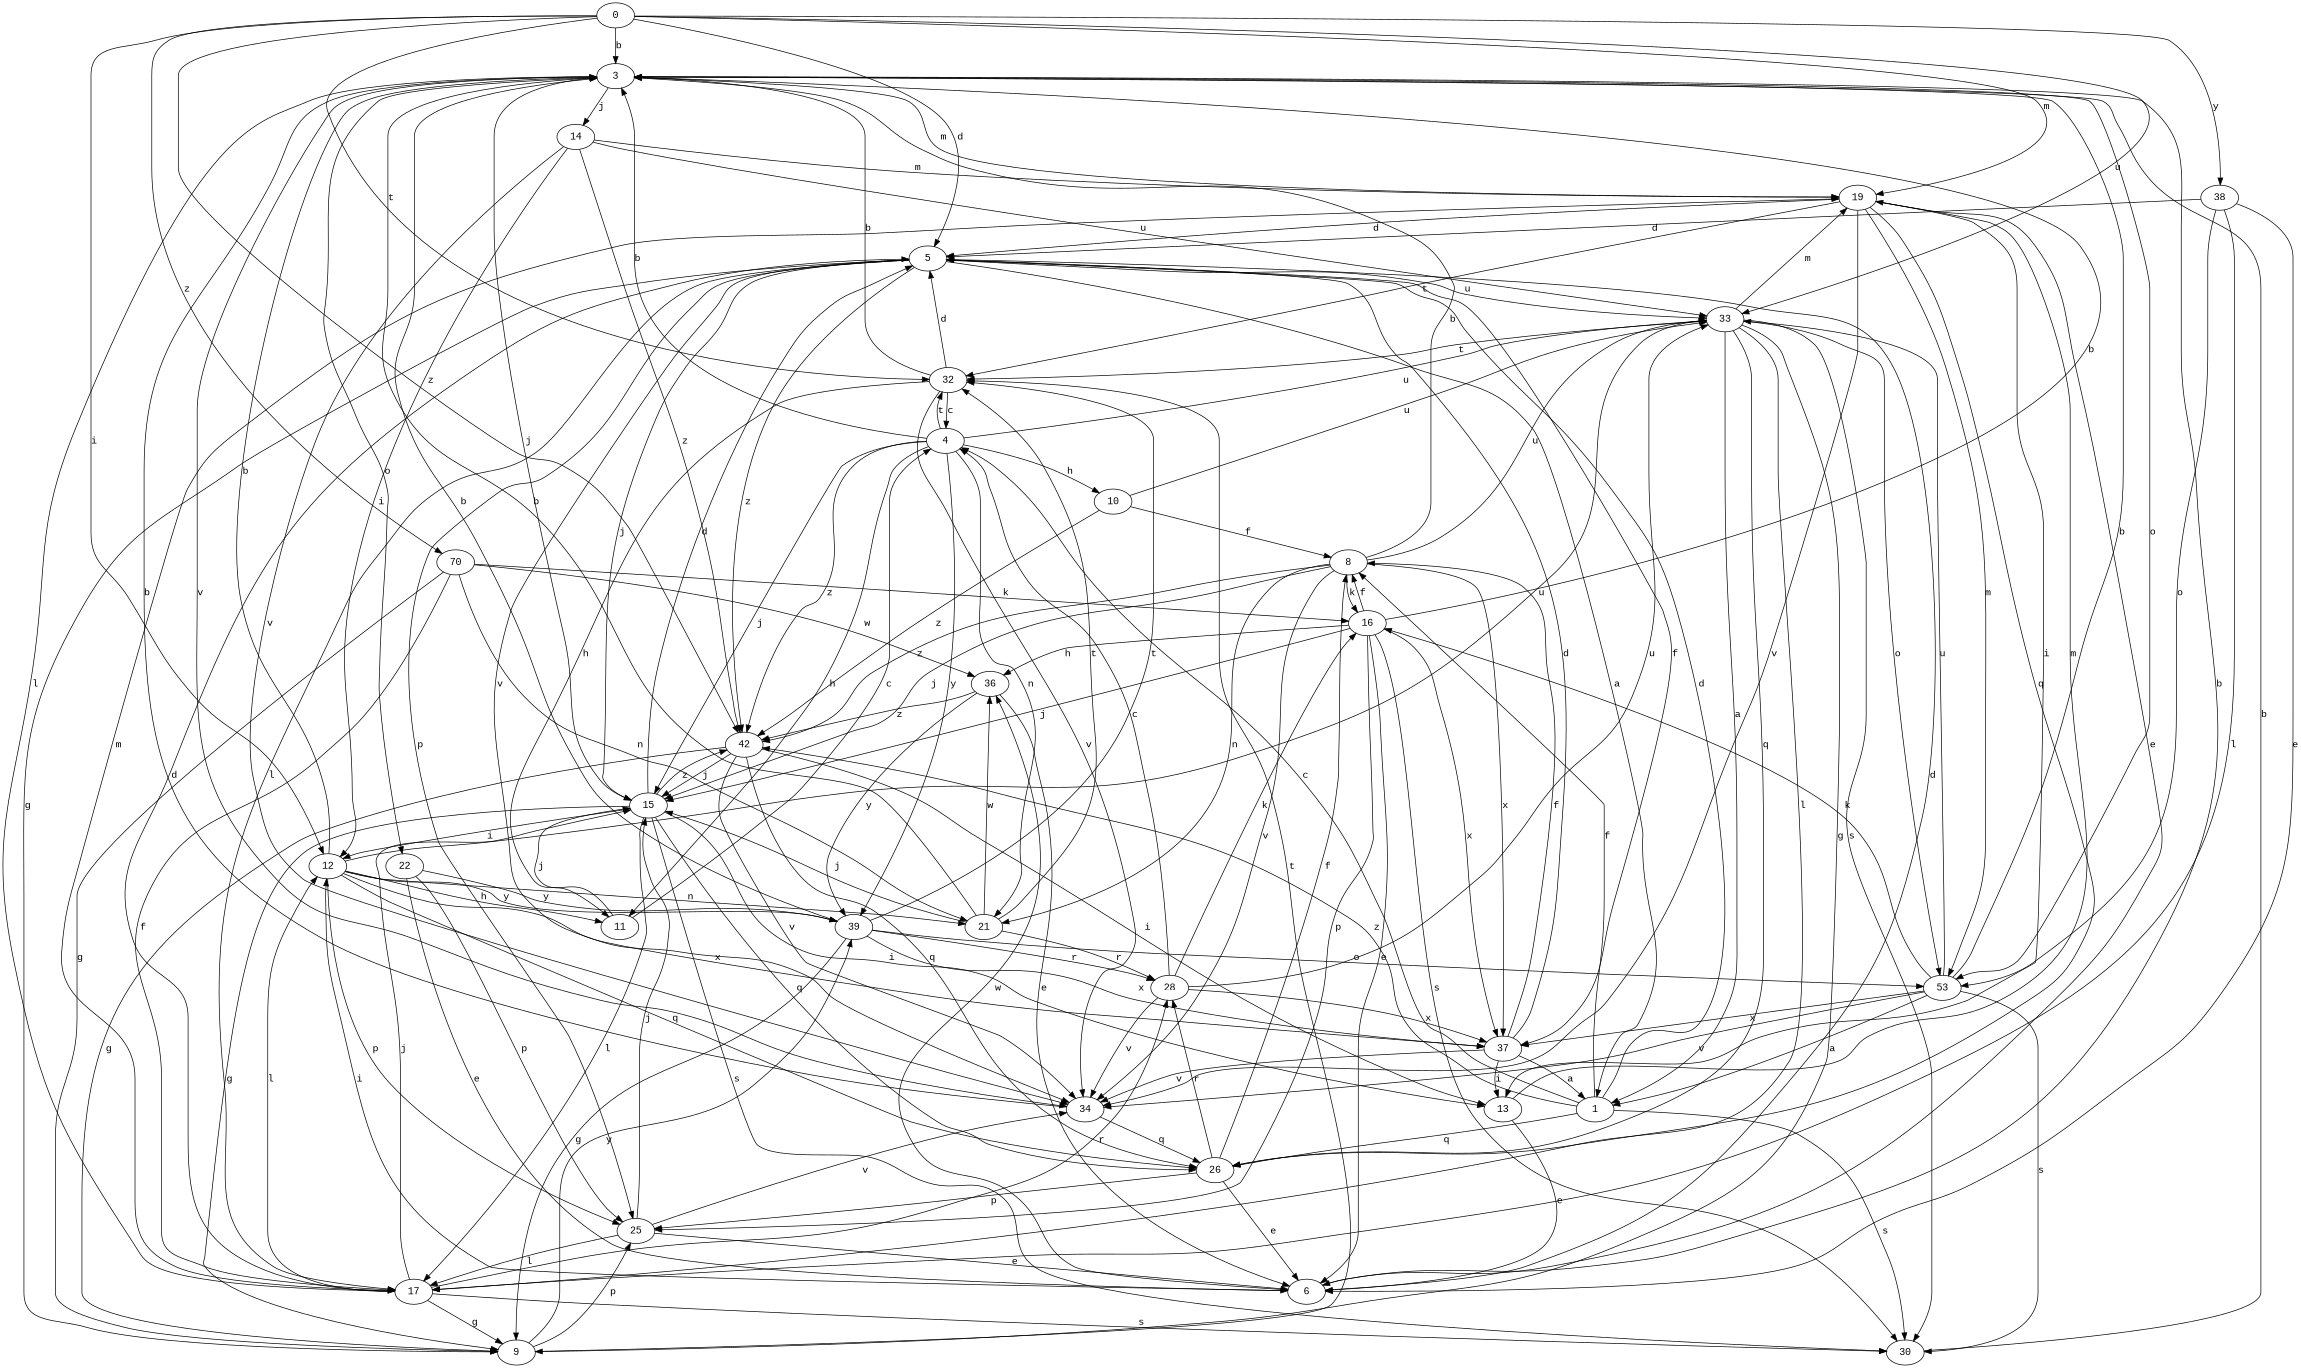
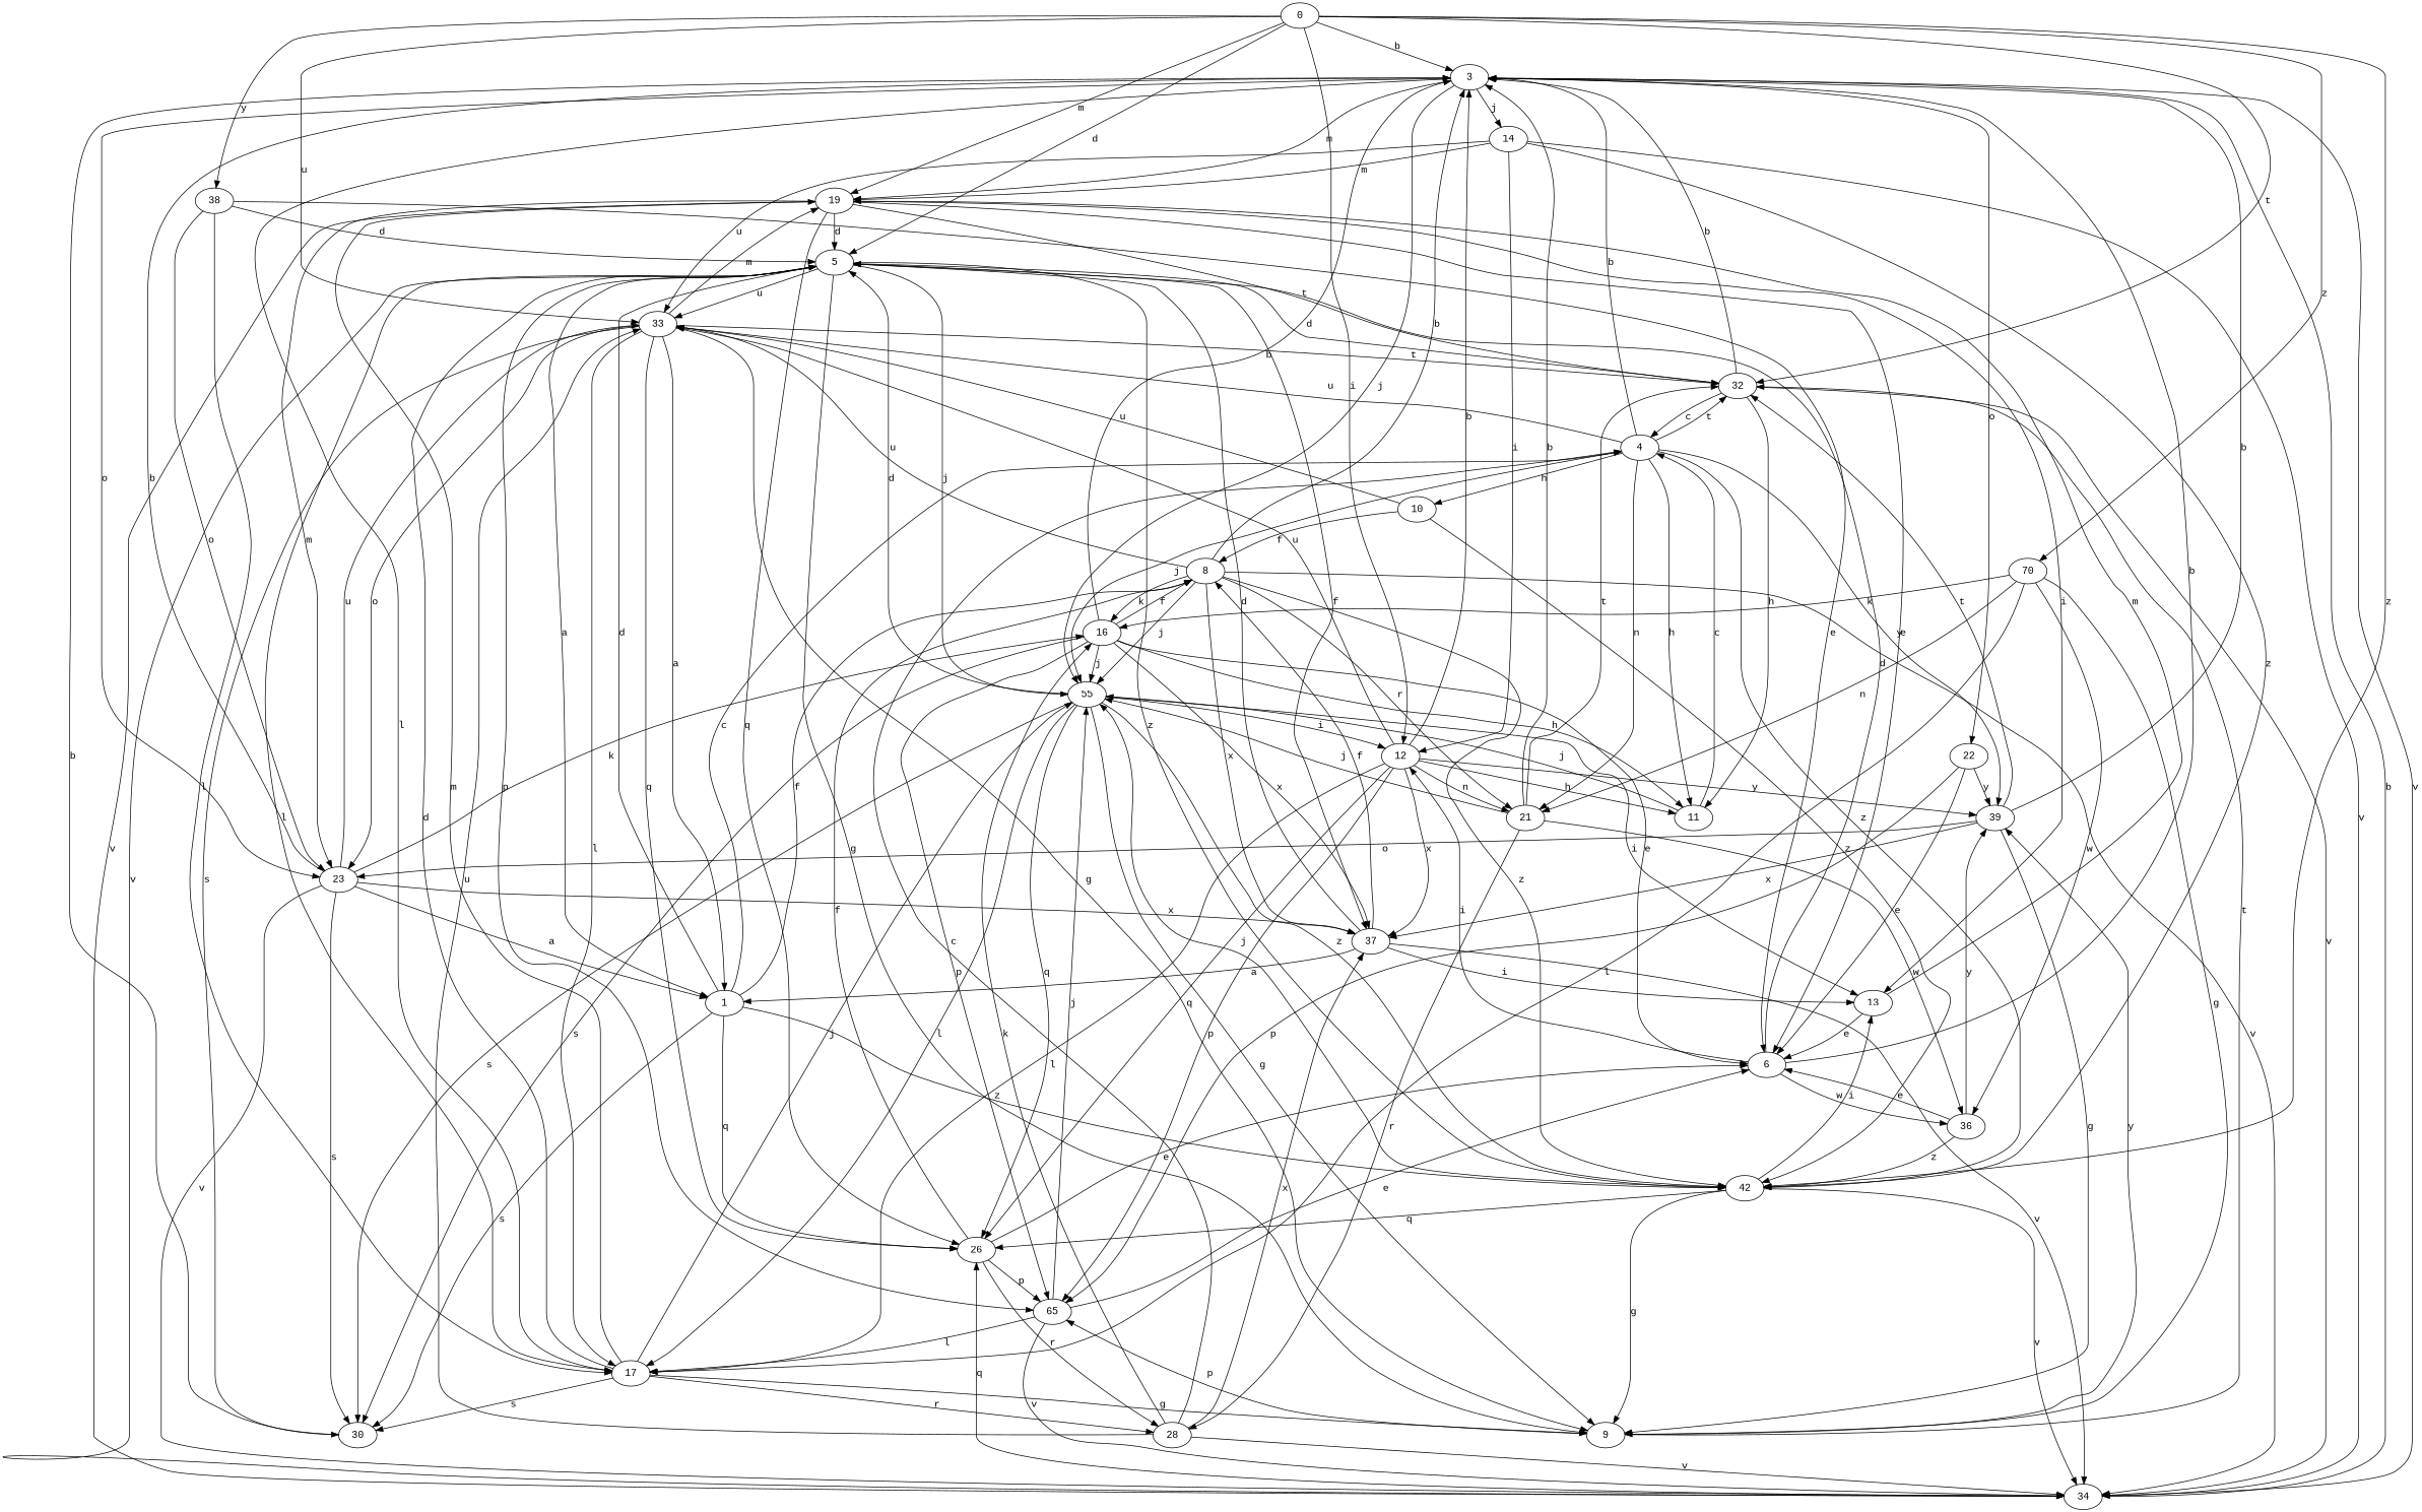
  strict digraph {
    fontname="Liberation Mono"
    node [fontname="Liberation Mono"]
    edge [fontname="Liberation Mono"]
    0
    3
    5
    12
    19
    32
    33
    38
    n9 [label=70]
    42
    14
-   15
+   15 [label=55]
    17
    22
-   23 [label=53]
+   23
    34
    1
    9
-   25
+   25 [label=65]
    37
    26
    11
    21
    39
    6
    13
    4
    30
    36
    16
    8
    10
    28
    0 -> 3 [label=b]
    0 -> 5 [label=d]
    0 -> 12 [label=i]
    0 -> 19 [label=m]
    0 -> 32 [label=t]
    0 -> 33 [label=u]
    0 -> 38 [label=y]
    0 -> n9 [label=z]
    0 -> 42 [label=z]
    3 -> 19 [label=m]
    3 -> 14 [label=j]
    3 -> 15 [label=j]
    3 -> 17 [label=l]
    3 -> 22 [label=o]
    3 -> 23 [label=o]
    3 -> 34 [label=v]
    5 -> 33 [label=u]
    5 -> 42 [label=z]
    5 -> 15 [label=j]
    5 -> 17 [label=l]
    5 -> 34 [label=v]
    5 -> 1 [label=a]
    5 -> 9 [label=g]
    5 -> 25 [label=p]
    5 -> 37 [label=f]
    12 -> 3 [label=b]
    12 -> 33 [label=u]
-   17 -> 12 [label=l]
+   12 -> 17 [label=l]
    12 -> 25 [label=p]
    12 -> 37 [label=x]
    12 -> 26 [label=q]
    12 -> 11 [label=h]
    12 -> 21 [label=n]
    12 -> 39 [label=y]
    19 -> 5 [label=d]
    19 -> 32 [label=t]
    19 -> 23 [label=m]
    19 -> 34 [label=v]
    19 -> 26 [label=q]
    19 -> 6 [label=e]
    19 -> 13 [label=i]
    32 -> 3 [label=b]
    32 -> 5 [label=d]
    32 -> 34 [label=v]
    32 -> 11 [label=h]
    32 -> 4 [label=c]
    33 -> 19 [label=m]
    33 -> 32 [label=t]
    33 -> 17 [label=l]
    33 -> 23 [label=o]
    33 -> 1 [label=a]
    33 -> 9 [label=g]
    33 -> 26 [label=q]
    33 -> 30 [label=s]
    38 -> 5 [label=d]
    38 -> 17 [label=l]
    38 -> 23 [label=o]
    38 -> 6 [label=e]
-   n9 -> 17 [label=f]
+   n9 -> 17 [label=l]
    n9 -> 9 [label=g]
    n9 -> 21 [label=n]
    n9 -> 36 [label=w]
    n9 -> 16 [label=k]
    42 -> 15 [label=j]
    42 -> 34 [label=v]
    42 -> 9 [label=g]
    42 -> 26 [label=q]
    42 -> 13 [label=i]
    14 -> 12 [label=i]
    14 -> 19 [label=m]
    14 -> 33 [label=u]
    14 -> 42 [label=z]
    14 -> 34 [label=v]
    15 -> 5 [label=d]
    15 -> 12 [label=i]
    15 -> 42 [label=z]
    15 -> 17 [label=l]
    15 -> 9 [label=g]
    15 -> 26 [label=q]
    15 -> 13 [label=i]
    15 -> 30 [label=s]
    17 -> 5 [label=d]
    17 -> 19 [label=m]
    17 -> 15 [label=j]
    17 -> 9 [label=g]
    17 -> 30 [label=s]
    17 -> 28 [label=r]
    22 -> 25 [label=p]
    22 -> 39 [label=y]
    22 -> 6 [label=e]
    23 -> 3 [label=b]
    23 -> 33 [label=u]
    23 -> 34 [label=v]
    23 -> 1 [label=a]
    23 -> 37 [label=x]
    23 -> 30 [label=s]
    23 -> 16 [label=k]
    34 -> 3 [label=b]
    34 -> 26 [label=q]
    1 -> 5 [label=d]
    1 -> 42 [label=z]
    1 -> 26 [label=q]
    1 -> 4 [label=c]
    1 -> 30 [label=s]
    1 -> 8 [label=f]
    9 -> 32 [label=t]
    9 -> 25 [label=p]
    9 -> 39 [label=y]
    25 -> 15 [label=j]
    25 -> 17 [label=l]
    25 -> 34 [label=v]
    25 -> 6 [label=e]
    37 -> 5 [label=d]
    37 -> 34 [label=v]
    37 -> 1 [label=a]
    37 -> 13 [label=i]
    37 -> 8 [label=f]
    26 -> 25 [label=p]
    26 -> 6 [label=e]
    26 -> 8 [label=f]
    26 -> 28 [label=r]
    11 -> 15 [label=j]
    11 -> 4 [label=c]
    21 -> 3 [label=b]
    21 -> 32 [label=t]
    21 -> 15 [label=j]
    21 -> 36 [label=w]
    21 -> 28 [label=r]
    39 -> 3 [label=b]
    39 -> 32 [label=t]
    39 -> 23 [label=o]
    39 -> 9 [label=g]
    39 -> 37 [label=x]
-   39 -> 28 [label=r]
    6 -> 3 [label=b]
    6 -> 5 [label=d]
    6 -> 12 [label=i]
    6 -> 36 [label=w]
    13 -> 19 [label=m]
    13 -> 6 [label=e]
    4 -> 3 [label=b]
    4 -> 32 [label=t]
    4 -> 33 [label=u]
    4 -> 42 [label=z]
    4 -> 15 [label=j]
    4 -> 11 [label=h]
    4 -> 21 [label=n]
    4 -> 39 [label=y]
    4 -> 10 [label=h]
    30 -> 3 [label=b]
    36 -> 42 [label=z]
    36 -> 39 [label=y]
    36 -> 6 [label=e]
    16 -> 3 [label=b]
    16 -> 15 [label=j]
    16 -> 25 [label=p]
    16 -> 37 [label=x]
-   16 -> 36 [label=h]
+   16 -> 11 [label=h]
    16 -> 6 [label=e]
    16 -> 30 [label=s]
    16 -> 8 [label=f]
    8 -> 3 [label=b]
    8 -> 33 [label=u]
    8 -> 42 [label=z]
    8 -> 15 [label=j]
    8 -> 34 [label=v]
    8 -> 37 [label=x]
-   8 -> 21 [label=n]
+   8 -> 21 [label=r]
    8 -> 16 [label=k]
    10 -> 33 [label=u]
    10 -> 42 [label=z]
    10 -> 8 [label=f]
    28 -> 33 [label=u]
    28 -> 34 [label=v]
    28 -> 37 [label=x]
    28 -> 4 [label=c]
    28 -> 16 [label=k]
  }
